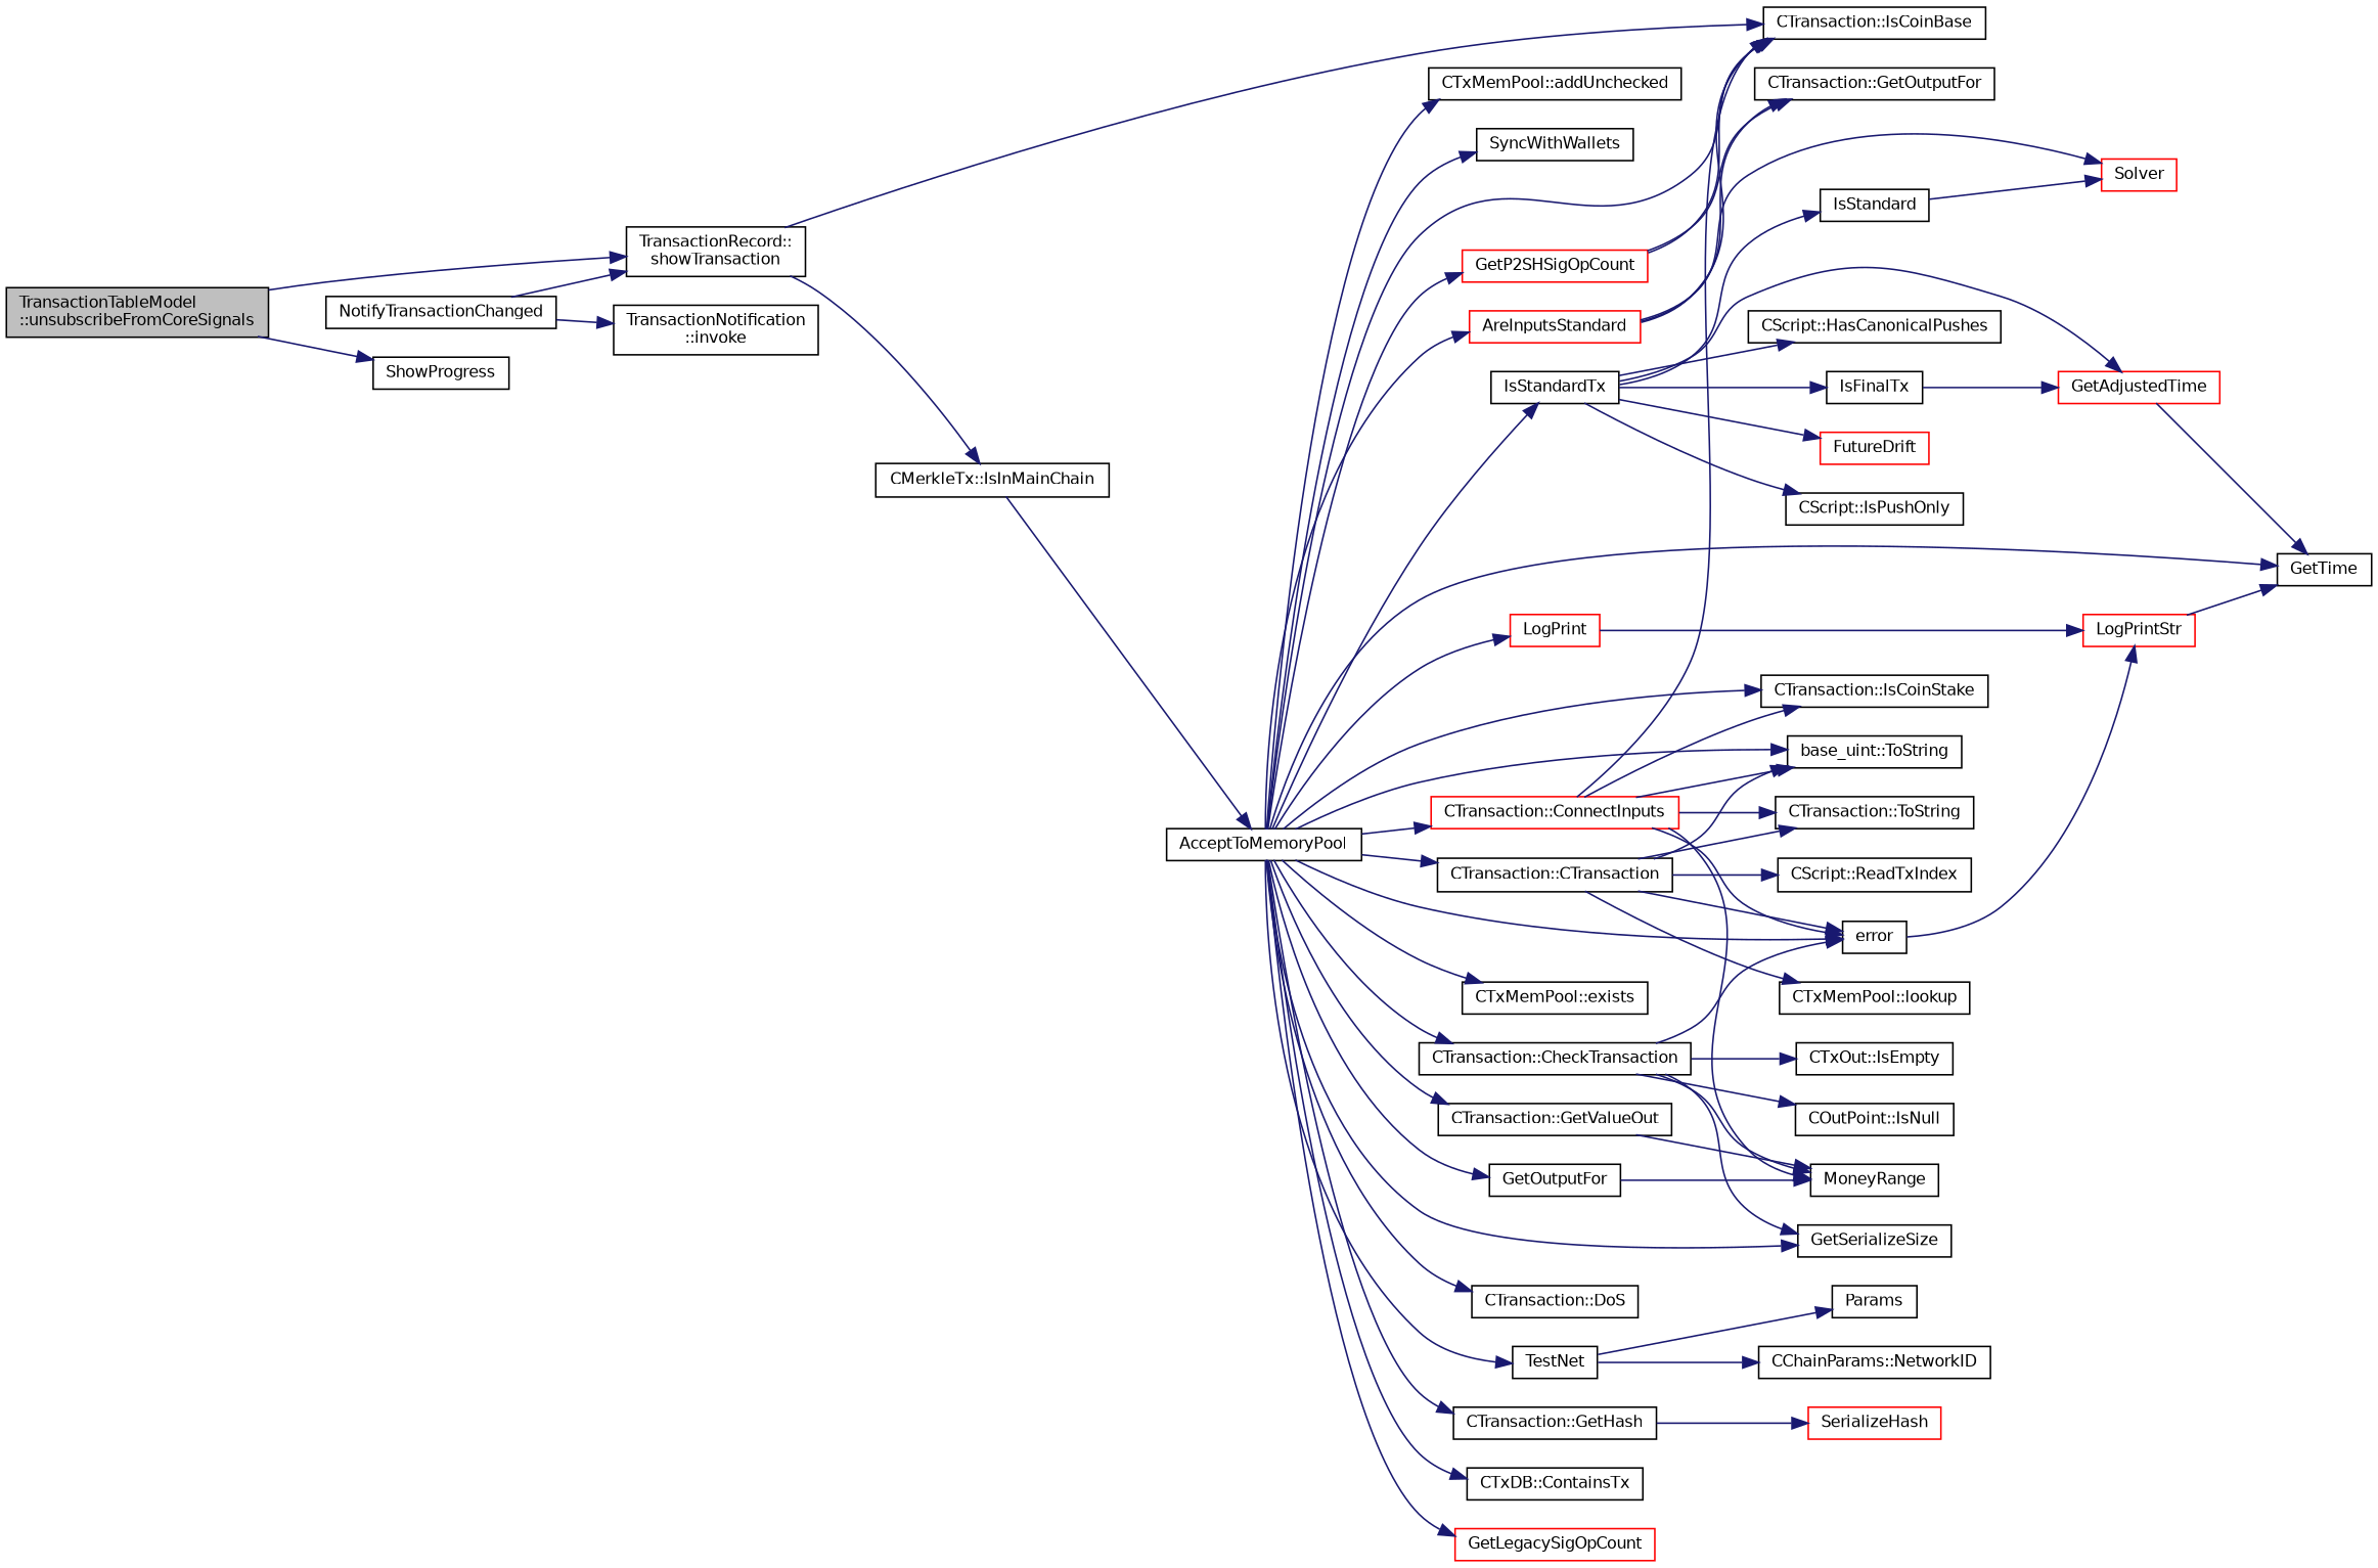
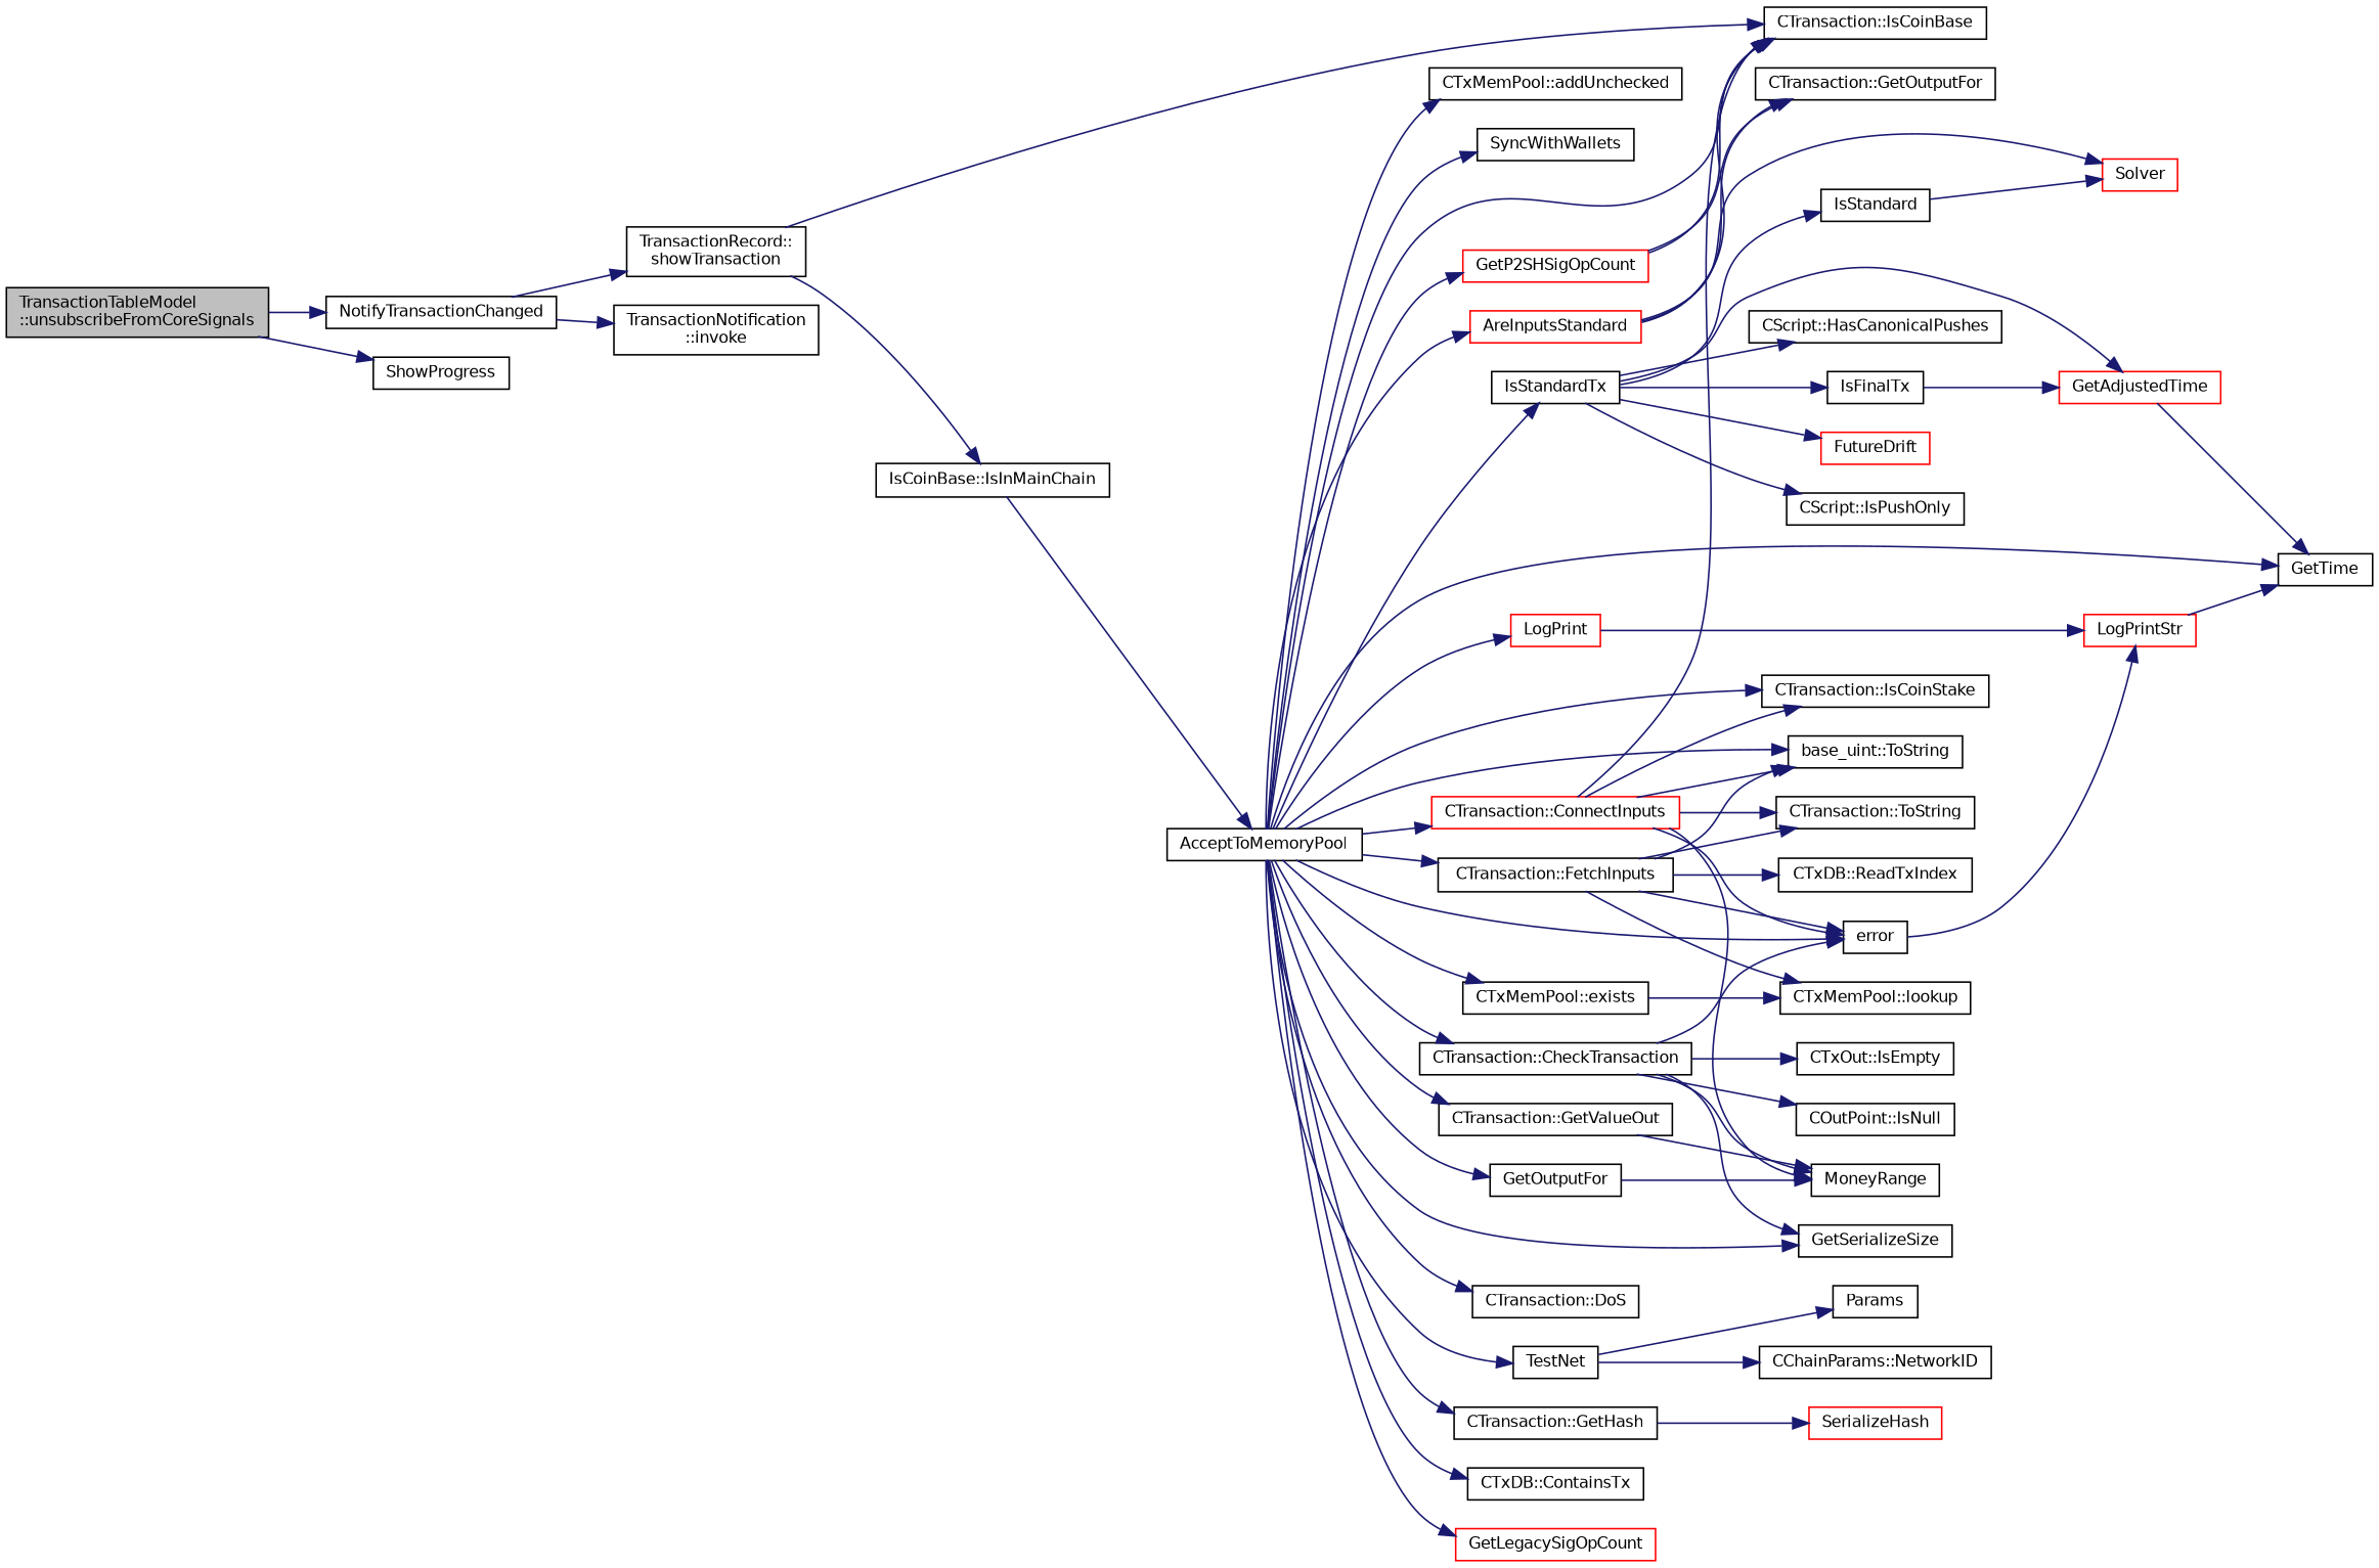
  digraph {
    rankdir=LR
    node [color=black fillcolor=white fontname=Helvetica fontsize=10 shape=record style=filled]
    edge [color=midnightblue fontname=Helvetica fontsize=10 labelfontname=Helvetica labelfontsize=10 style=solid]
    n1 [fillcolor=grey75 fontcolor=black height=0.2 label="TransactionTableModel\l::unsubscribeFromCoreSignals" width=0.4]
    n2 [height=0.2 label=NotifyTransactionChanged width=0.4]
    n3 [height=0.2 label=ShowProgress width=0.4]
    n4 [height=0.2 label="TransactionRecord::\lshowTransaction" width=0.4]
    n5 [height=0.2 label="TransactionNotification\l::invoke" width=0.4]
    n6 [height=0.2 label="CTransaction::IsCoinBase" width=0.4]
-   n7 [height=0.2 label="CMerkleTx::IsInMainChain" width=0.4]
+   n7 [height=0.2 label="IsCoinBase::IsInMainChain" width=0.4]
    n8 [height=0.2 label=AcceptToMemoryPool width=0.4]
    n9 [height=0.2 label="CTransaction::CheckTransaction" width=0.4]
    n10 [height=0.2 label=error width=0.4]
    n11 [height=0.2 label=GetTime width=0.4]
    n12 [height=0.2 label=GetSerializeSize width=0.4]
    n13 [height=0.2 label="CTransaction::DoS" width=0.4]
    n14 [height=0.2 label="CTransaction::IsCoinStake" width=0.4]
    n15 [height=0.2 label=TestNet width=0.4]
    n16 [height=0.2 label=IsStandardTx width=0.4]
    n17 [height=0.2 label="CTransaction::GetHash" width=0.4]
    n18 [height=0.2 label="CTxMemPool::exists" width=0.4]
    n19 [height=0.2 label="CTxDB::ContainsTx" width=0.4]
-   n20 [height=0.2 label="CTransaction::CTransaction" width=0.4]
+   n20 [height=0.2 label="CTransaction::FetchInputs" width=0.4]
    n21 [height=0.2 label="base_uint::ToString" width=0.4]
    n22 [color=red height=0.2 label=AreInputsStandard width=0.4]
    n23 [color=red height=0.2 label=GetLegacySigOpCount width=0.4]
    n24 [color=red height=0.2 label=GetP2SHSigOpCount width=0.4]
    n25 [height=0.2 label="CTransaction::GetValueOut" width=0.4]
    n26 [height=0.2 label=GetOutputFor width=0.4]
    n27 [color=red height=0.2 label=LogPrint width=0.4]
    n28 [color=red height=0.2 label="CTransaction::ConnectInputs" width=0.4]
    n29 [height=0.2 label="CTxMemPool::addUnchecked" width=0.4]
    n30 [height=0.2 label=SyncWithWallets width=0.4]
    n31 [height=0.2 label="CTxOut::IsEmpty" width=0.4]
    n32 [height=0.2 label=MoneyRange width=0.4]
    n33 [height=0.2 label="COutPoint::IsNull" width=0.4]
    n34 [color=red height=0.2 label=LogPrintStr width=0.4]
    n35 [height=0.2 label=Params width=0.4]
    n36 [height=0.2 label="CChainParams::NetworkID" width=0.4]
    n37 [height=0.2 label=IsFinalTx width=0.4]
    n38 [color=red height=0.2 label=GetAdjustedTime width=0.4]
    n39 [color=red height=0.2 label=FutureDrift width=0.4]
    n40 [height=0.2 label="CScript::IsPushOnly" width=0.4]
    n41 [height=0.2 label="CScript::HasCanonicalPushes" width=0.4]
    n42 [height=0.2 label=IsStandard width=0.4]
    n43 [color=red height=0.2 label=SerializeHash width=0.4]
    n44 [height=0.2 label="CTxMemPool::lookup" width=0.4]
-   n45 [height=0.2 label="CScript::ReadTxIndex" width=0.4]
+   n45 [height=0.2 label="CTxDB::ReadTxIndex" width=0.4]
    n46 [height=0.2 label="CTransaction::ToString" width=0.4]
    n47 [color=red height=0.2 label=Solver width=0.4]
    n48 [height=0.2 label="CTransaction::GetOutputFor" width=0.4]
-   n1 -> n4
+   n1 -> n2
    n1 -> n3
    n2 -> n4
    n2 -> n5
    n4 -> n6
    n4 -> n7
    n7 -> n8
    n8 -> n6
    n8 -> n9
    n8 -> n10
    n8 -> n11
    n8 -> n12
    n8 -> n13
    n8 -> n14
    n8 -> n15
    n8 -> n16
    n8 -> n17
    n8 -> n18
    n8 -> n19
    n8 -> n20
    n8 -> n21
    n8 -> n22
    n8 -> n23
    n8 -> n24
    n8 -> n25
    n8 -> n26
    n8 -> n27
    n8 -> n28
    n8 -> n29
    n8 -> n30
    n9 -> n10
    n9 -> n12
    n9 -> n31
    n9 -> n32
    n9 -> n33
    n10 -> n34
    n15 -> n35
    n15 -> n36
    n16 -> n37
    n16 -> n38
    n16 -> n39
    n16 -> n40
    n16 -> n41
    n16 -> n42
    n17 -> n43
+   n18 -> n44
    n20 -> n10
    n20 -> n21
    n20 -> n44
    n20 -> n45
    n20 -> n46
    n22 -> n6
    n22 -> n47
    n22 -> n48
    n24 -> n6
    n24 -> n48
    n25 -> n32
    n26 -> n32
    n27 -> n34
    n28 -> n6
    n28 -> n10
    n28 -> n14
    n28 -> n21
    n28 -> n32
    n28 -> n46
    n34 -> n11
    n37 -> n38
    n38 -> n11
    n42 -> n47
  }
